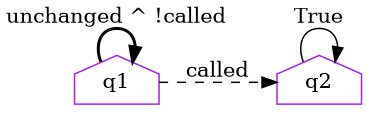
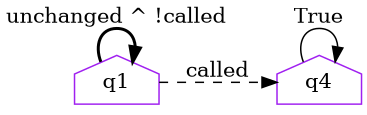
  digraph {
    rankdir=LR
    node [shape=house color=purple]
    q1
-   q2
+   q2 [label=q4]
    q1 -> q1 [label="unchanged ^ !called" style=bold]
    q1 -> q2 [label=called style=dashed]
    q2 -> q2 [label=True style=solid]
  }
